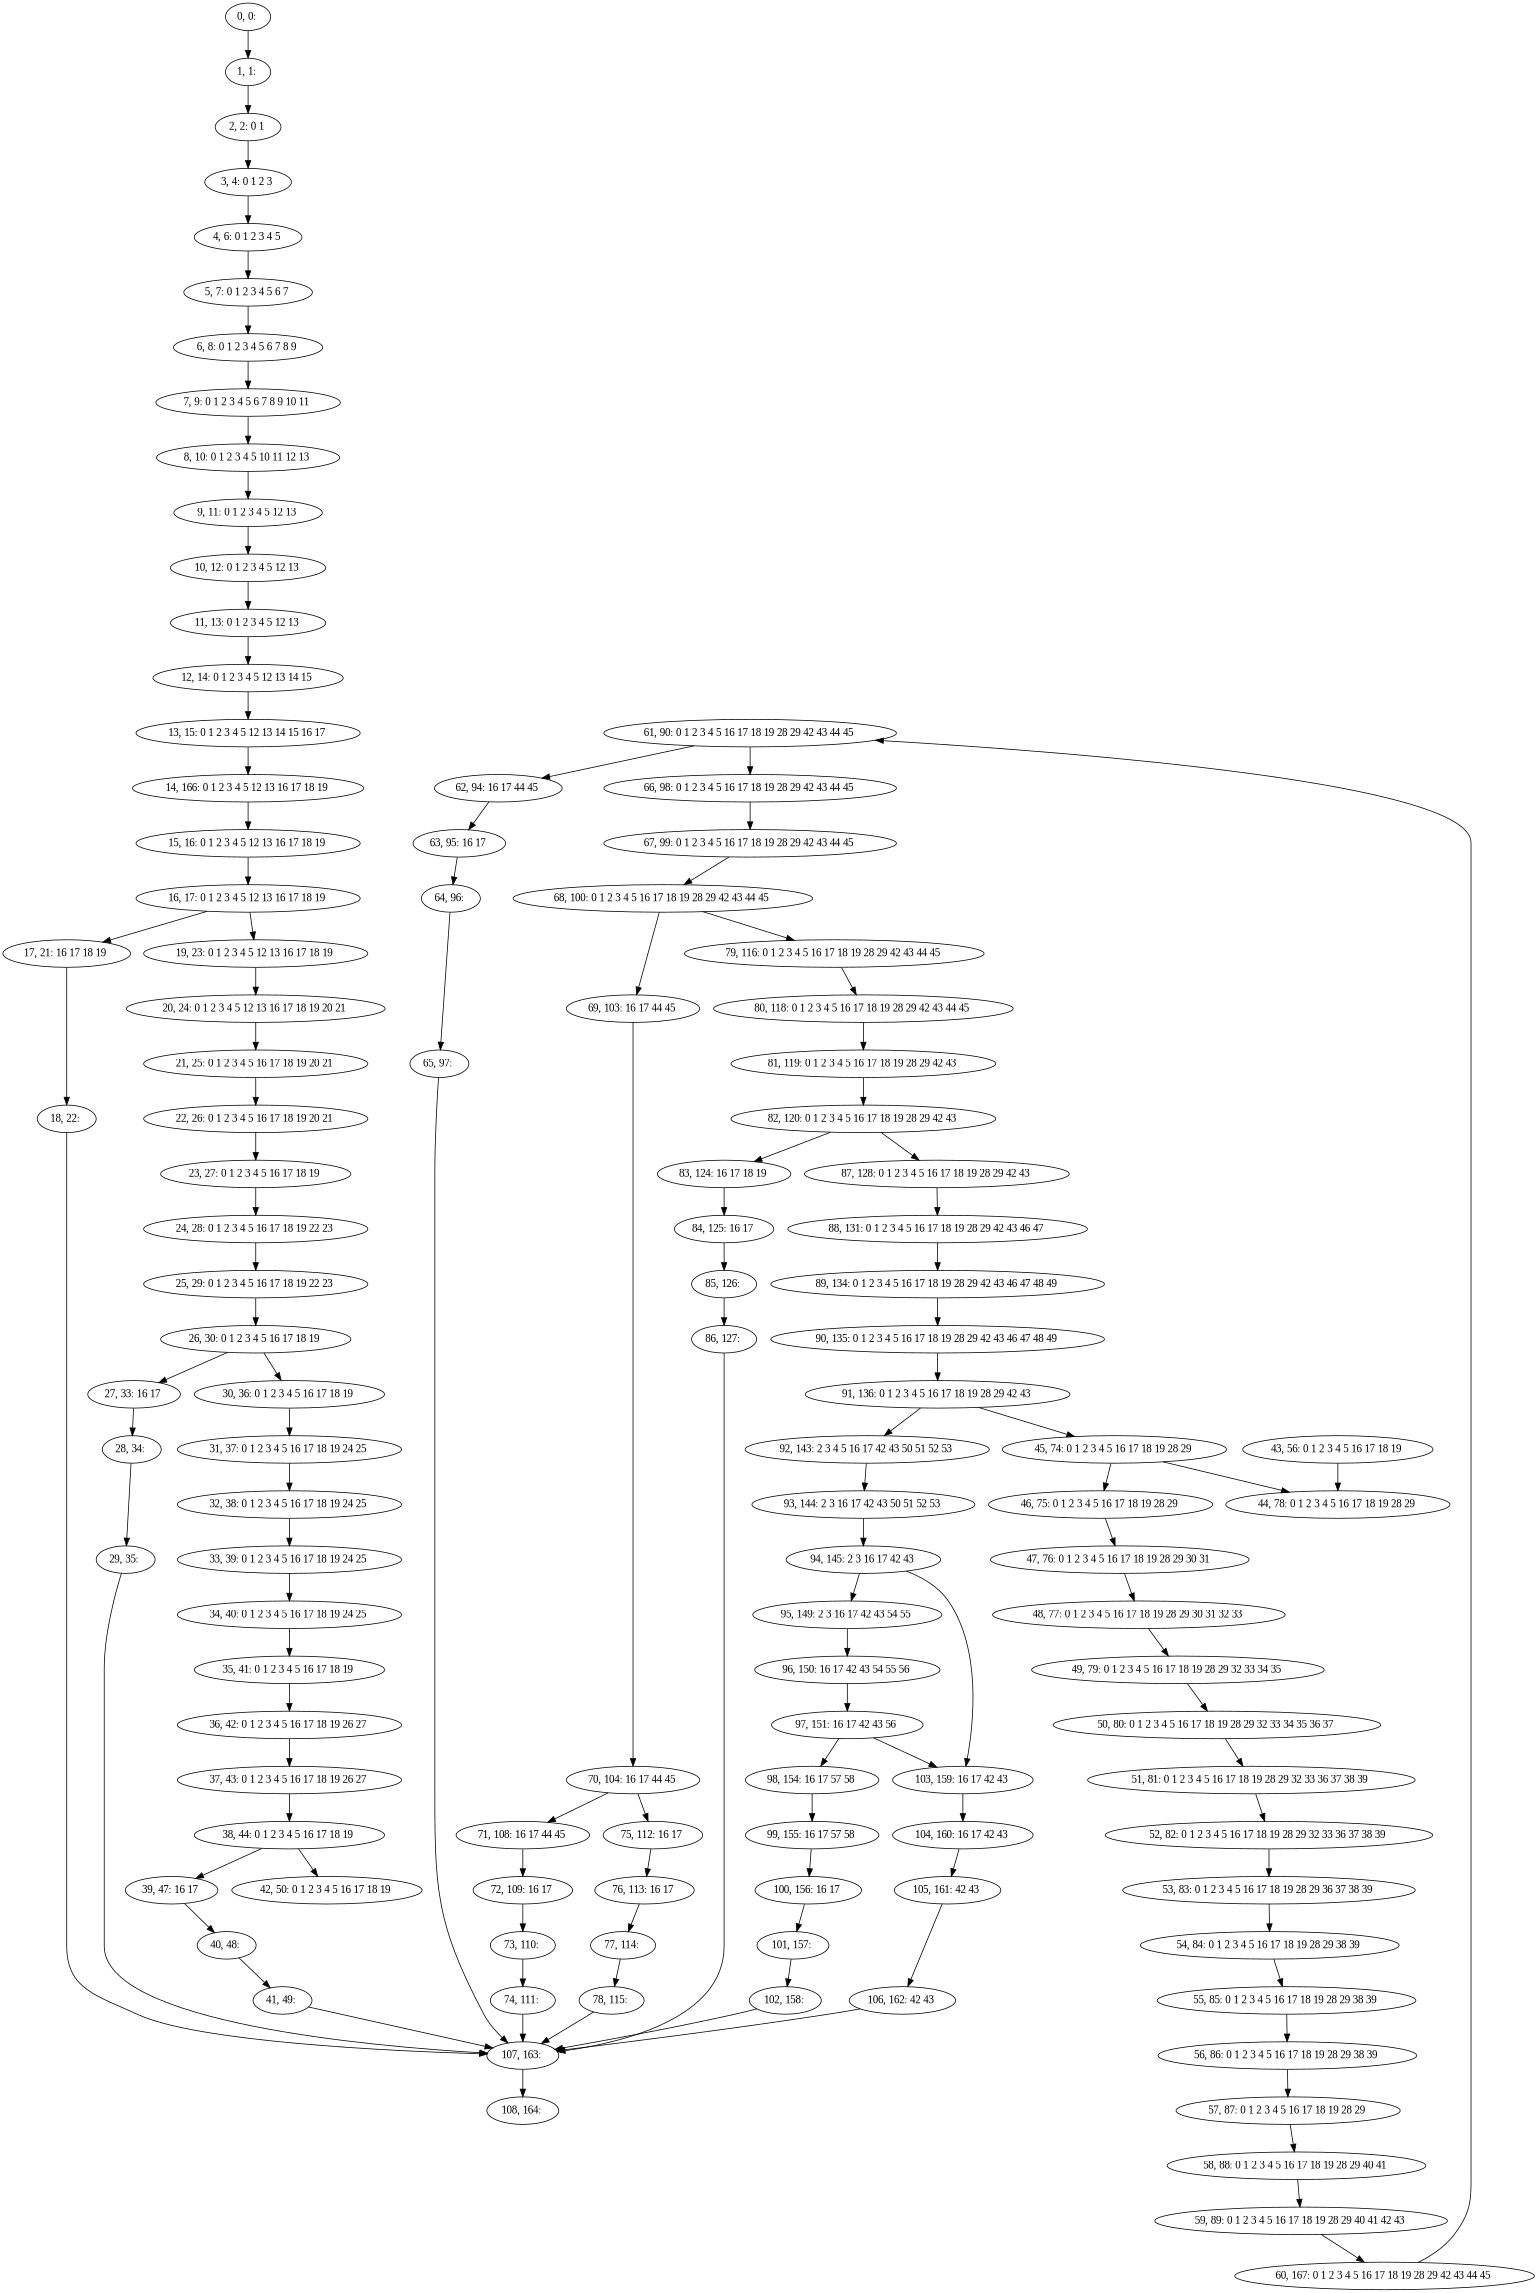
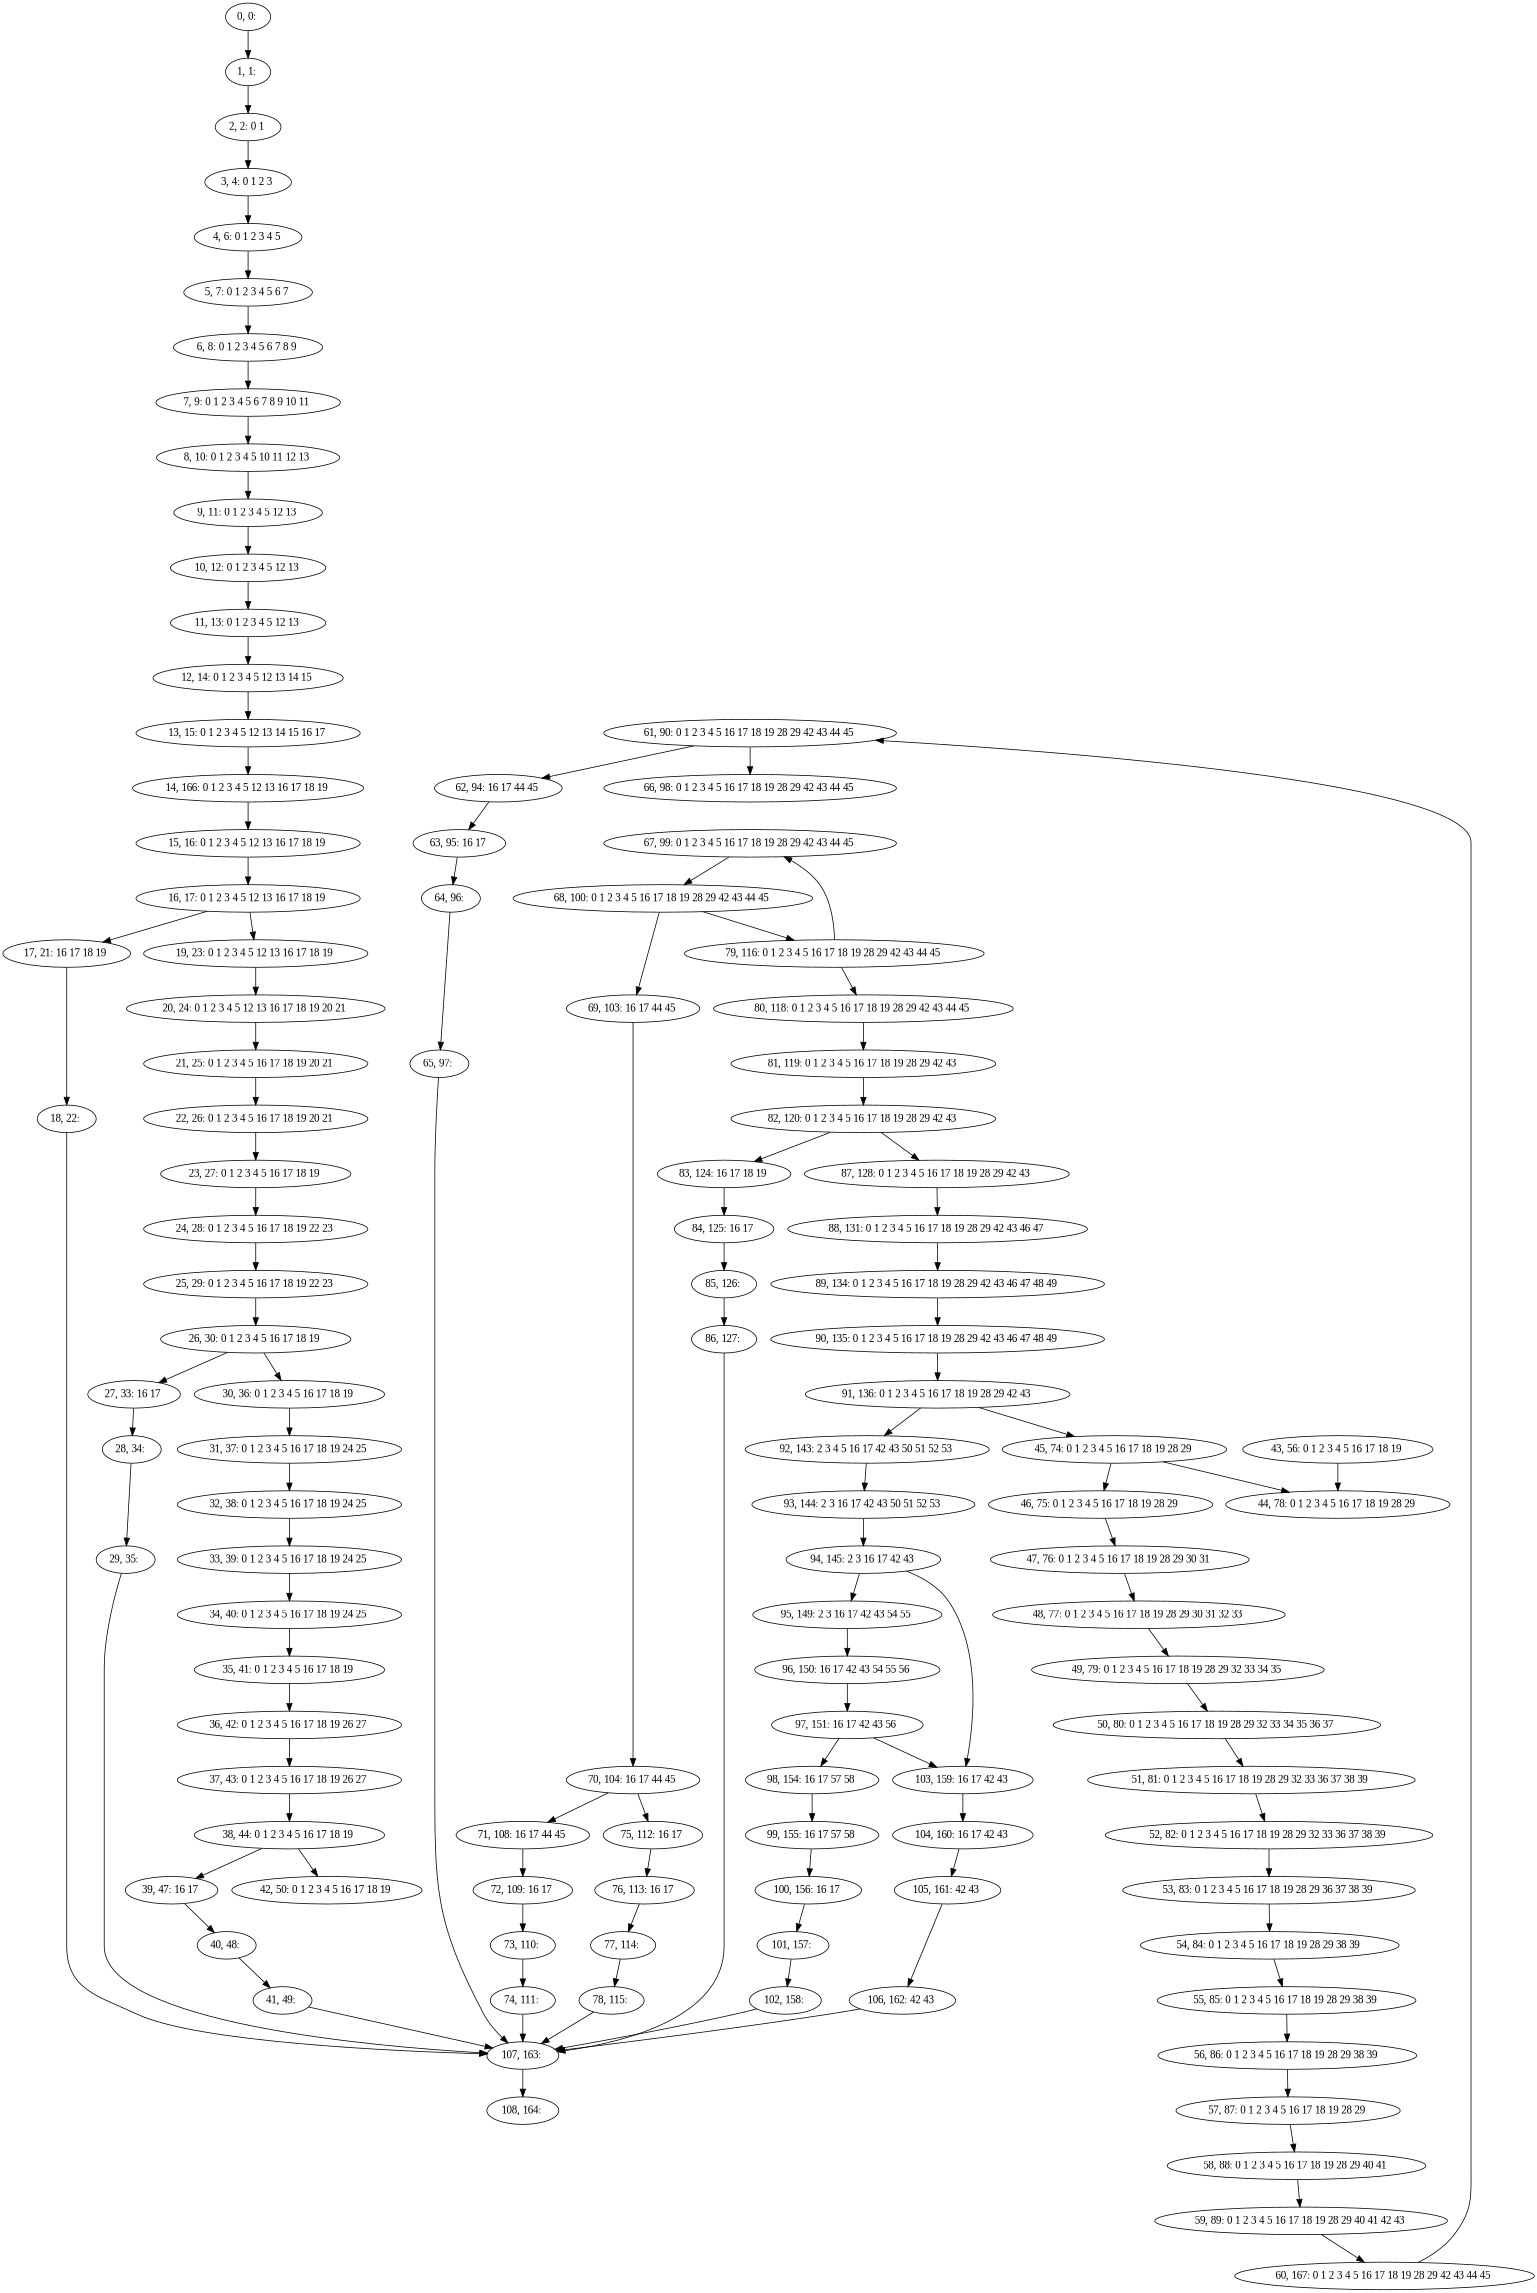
  digraph {
    fontname="Liberation Serif"
    node [fontname="Liberation Serif"]
    edge [fontname="Liberation Serif"]
    n1 [label="0, 0: "]
    n2 [label="1, 1: "]
    n3 [label="2, 2: 0 1 "]
    n4 [label="3, 4: 0 1 2 3 "]
    n5 [label="4, 6: 0 1 2 3 4 5 "]
    n6 [label="5, 7: 0 1 2 3 4 5 6 7 "]
    n7 [label="6, 8: 0 1 2 3 4 5 6 7 8 9 "]
    n8 [label="7, 9: 0 1 2 3 4 5 6 7 8 9 10 11 "]
    n9 [label="8, 10: 0 1 2 3 4 5 10 11 12 13 "]
    n10 [label="9, 11: 0 1 2 3 4 5 12 13 "]
    n11 [label="10, 12: 0 1 2 3 4 5 12 13 "]
    n12 [label="11, 13: 0 1 2 3 4 5 12 13 "]
    n13 [label="12, 14: 0 1 2 3 4 5 12 13 14 15 "]
    n14 [label="13, 15: 0 1 2 3 4 5 12 13 14 15 16 17 "]
    n15 [label="14, 166: 0 1 2 3 4 5 12 13 16 17 18 19 "]
    n16 [label="15, 16: 0 1 2 3 4 5 12 13 16 17 18 19 "]
    n17 [label="16, 17: 0 1 2 3 4 5 12 13 16 17 18 19 "]
    n18 [label="17, 21: 16 17 18 19 "]
    n19 [label="19, 23: 0 1 2 3 4 5 12 13 16 17 18 19 "]
    n20 [label="18, 22: "]
    n21 [label="20, 24: 0 1 2 3 4 5 12 13 16 17 18 19 20 21 "]
    n22 [label="107, 163: "]
    n23 [label="108, 164: "]
    n24 [label="21, 25: 0 1 2 3 4 5 16 17 18 19 20 21 "]
    n25 [label="22, 26: 0 1 2 3 4 5 16 17 18 19 20 21 "]
    n26 [label="23, 27: 0 1 2 3 4 5 16 17 18 19 "]
    n27 [label="24, 28: 0 1 2 3 4 5 16 17 18 19 22 23 "]
    n28 [label="25, 29: 0 1 2 3 4 5 16 17 18 19 22 23 "]
    n29 [label="26, 30: 0 1 2 3 4 5 16 17 18 19 "]
    n30 [label="27, 33: 16 17 "]
    n31 [label="30, 36: 0 1 2 3 4 5 16 17 18 19 "]
    n32 [label="28, 34: "]
    n33 [label="31, 37: 0 1 2 3 4 5 16 17 18 19 24 25 "]
    n34 [label="29, 35: "]
    n35 [label="32, 38: 0 1 2 3 4 5 16 17 18 19 24 25 "]
    n36 [label="33, 39: 0 1 2 3 4 5 16 17 18 19 24 25 "]
    n37 [label="34, 40: 0 1 2 3 4 5 16 17 18 19 24 25 "]
    n38 [label="35, 41: 0 1 2 3 4 5 16 17 18 19 "]
    n39 [label="36, 42: 0 1 2 3 4 5 16 17 18 19 26 27 "]
    n40 [label="37, 43: 0 1 2 3 4 5 16 17 18 19 26 27 "]
    n41 [label="38, 44: 0 1 2 3 4 5 16 17 18 19 "]
    n42 [label="39, 47: 16 17 "]
    n43 [label="42, 50: 0 1 2 3 4 5 16 17 18 19 "]
    n44 [label="40, 48: "]
    n45 [label="41, 49: "]
    n46 [label="43, 56: 0 1 2 3 4 5 16 17 18 19 "]
    n47 [label="44, 78: 0 1 2 3 4 5 16 17 18 19 28 29 "]
    n48 [label="45, 74: 0 1 2 3 4 5 16 17 18 19 28 29 "]
    n49 [label="46, 75: 0 1 2 3 4 5 16 17 18 19 28 29 "]
    n50 [label="47, 76: 0 1 2 3 4 5 16 17 18 19 28 29 30 31 "]
    n51 [label="48, 77: 0 1 2 3 4 5 16 17 18 19 28 29 30 31 32 33 "]
    n52 [label="49, 79: 0 1 2 3 4 5 16 17 18 19 28 29 32 33 34 35 "]
    n53 [label="50, 80: 0 1 2 3 4 5 16 17 18 19 28 29 32 33 34 35 36 37 "]
    n54 [label="51, 81: 0 1 2 3 4 5 16 17 18 19 28 29 32 33 36 37 38 39 "]
    n55 [label="52, 82: 0 1 2 3 4 5 16 17 18 19 28 29 32 33 36 37 38 39 "]
    n56 [label="53, 83: 0 1 2 3 4 5 16 17 18 19 28 29 36 37 38 39 "]
    n57 [label="54, 84: 0 1 2 3 4 5 16 17 18 19 28 29 38 39 "]
    n58 [label="55, 85: 0 1 2 3 4 5 16 17 18 19 28 29 38 39 "]
    n59 [label="56, 86: 0 1 2 3 4 5 16 17 18 19 28 29 38 39 "]
    n60 [label="57, 87: 0 1 2 3 4 5 16 17 18 19 28 29 "]
    n61 [label="58, 88: 0 1 2 3 4 5 16 17 18 19 28 29 40 41 "]
    n62 [label="59, 89: 0 1 2 3 4 5 16 17 18 19 28 29 40 41 42 43 "]
    n63 [label="60, 167: 0 1 2 3 4 5 16 17 18 19 28 29 42 43 44 45 "]
    n64 [label="61, 90: 0 1 2 3 4 5 16 17 18 19 28 29 42 43 44 45 "]
    n65 [label="62, 94: 16 17 44 45 "]
    n66 [label="66, 98: 0 1 2 3 4 5 16 17 18 19 28 29 42 43 44 45 "]
    n67 [label="63, 95: 16 17 "]
    n68 [label="67, 99: 0 1 2 3 4 5 16 17 18 19 28 29 42 43 44 45 "]
    n69 [label="64, 96: "]
    n70 [label="65, 97: "]
    n71 [label="68, 100: 0 1 2 3 4 5 16 17 18 19 28 29 42 43 44 45 "]
    n72 [label="69, 103: 16 17 44 45 "]
    n73 [label="79, 116: 0 1 2 3 4 5 16 17 18 19 28 29 42 43 44 45 "]
    n74 [label="70, 104: 16 17 44 45 "]
    n75 [label="80, 118: 0 1 2 3 4 5 16 17 18 19 28 29 42 43 44 45 "]
    n76 [label="71, 108: 16 17 44 45 "]
    n77 [label="75, 112: 16 17 "]
    n78 [label="72, 109: 16 17 "]
    n79 [label="76, 113: 16 17 "]
    n80 [label="73, 110: "]
    n81 [label="74, 111: "]
    n82 [label="77, 114: "]
    n83 [label="78, 115: "]
    n84 [label="81, 119: 0 1 2 3 4 5 16 17 18 19 28 29 42 43 "]
    n85 [label="82, 120: 0 1 2 3 4 5 16 17 18 19 28 29 42 43 "]
    n86 [label="83, 124: 16 17 18 19 "]
    n87 [label="87, 128: 0 1 2 3 4 5 16 17 18 19 28 29 42 43 "]
    n88 [label="84, 125: 16 17 "]
    n89 [label="88, 131: 0 1 2 3 4 5 16 17 18 19 28 29 42 43 46 47 "]
    n90 [label="85, 126: "]
    n91 [label="86, 127: "]
    n92 [label="89, 134: 0 1 2 3 4 5 16 17 18 19 28 29 42 43 46 47 48 49 "]
    n93 [label="90, 135: 0 1 2 3 4 5 16 17 18 19 28 29 42 43 46 47 48 49 "]
    n94 [label="91, 136: 0 1 2 3 4 5 16 17 18 19 28 29 42 43 "]
    n95 [label="92, 143: 2 3 4 5 16 17 42 43 50 51 52 53 "]
    n96 [label="93, 144: 2 3 16 17 42 43 50 51 52 53 "]
    n97 [label="94, 145: 2 3 16 17 42 43 "]
    n98 [label="95, 149: 2 3 16 17 42 43 54 55 "]
    n99 [label="103, 159: 16 17 42 43 "]
    n100 [label="96, 150: 16 17 42 43 54 55 56 "]
    n101 [label="104, 160: 16 17 42 43 "]
    n102 [label="97, 151: 16 17 42 43 56 "]
    n103 [label="98, 154: 16 17 57 58 "]
    n104 [label="99, 155: 16 17 57 58 "]
    n105 [label="100, 156: 16 17 "]
    n106 [label="101, 157: "]
    n107 [label="102, 158: "]
    n108 [label="105, 161: 42 43 "]
    n109 [label="106, 162: 42 43 "]
    n1 -> n2
    n2 -> n3
    n3 -> n4
    n4 -> n5
    n5 -> n6
    n6 -> n7
    n7 -> n8
    n8 -> n9
    n9 -> n10
    n10 -> n11
    n11 -> n12
    n12 -> n13
    n13 -> n14
    n14 -> n15
    n15 -> n16
    n16 -> n17
    n17 -> n18
    n17 -> n19
    n18 -> n20
    n19 -> n21
    n20 -> n22
    n21 -> n24
    n22 -> n23
    n24 -> n25
    n25 -> n26
    n26 -> n27
    n27 -> n28
    n28 -> n29
    n29 -> n30
    n29 -> n31
    n30 -> n32
    n31 -> n33
    n32 -> n34
    n33 -> n35
    n34 -> n22
    n35 -> n36
    n36 -> n37
    n37 -> n38
    n38 -> n39
    n39 -> n40
    n40 -> n41
    n41 -> n42
    n41 -> n43
    n42 -> n44
    n44 -> n45
    n45 -> n22
    n46 -> n47
    n48 -> n47
    n48 -> n49
    n49 -> n50
    n50 -> n51
    n51 -> n52
    n52 -> n53
    n53 -> n54
    n54 -> n55
    n55 -> n56
    n56 -> n57
    n57 -> n58
    n58 -> n59
    n59 -> n60
    n60 -> n61
    n61 -> n62
    n62 -> n63
    n63 -> n64
    n64 -> n65
    n64 -> n66
    n65 -> n67
-   n66 -> n68
+   n73 -> n68
    n67 -> n69
    n68 -> n71
    n69 -> n70
    n70 -> n22
    n71 -> n72
    n71 -> n73
    n72 -> n74
    n73 -> n75
    n74 -> n76
    n74 -> n77
    n75 -> n84
    n76 -> n78
    n77 -> n79
    n78 -> n80
    n79 -> n82
    n80 -> n81
    n81 -> n22
    n82 -> n83
    n83 -> n22
    n84 -> n85
    n85 -> n86
    n85 -> n87
    n86 -> n88
    n87 -> n89
    n88 -> n90
    n89 -> n92
    n90 -> n91
    n91 -> n22
    n92 -> n93
    n93 -> n94
    n94 -> n48
    n94 -> n95
    n95 -> n96
    n96 -> n97
    n97 -> n98
    n97 -> n99
    n98 -> n100
    n99 -> n101
    n100 -> n102
    n101 -> n108
    n102 -> n99
    n102 -> n103
    n103 -> n104
    n104 -> n105
    n105 -> n106
    n106 -> n107
    n107 -> n22
    n108 -> n109
    n109 -> n22
  }
